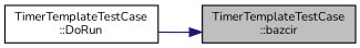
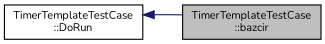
  digraph {
    rankdir=RL
    fontname=Nunito
    node [color=black fontname=Nunito fontsize=10 shape=record style=filled]
    n1 [fillcolor=grey75 fontcolor=black height=0.2 label="TimerTemplateTestCase\l::bazcir" width=0.4]
    n2 [fillcolor=white height=0.2 label="TimerTemplateTestCase\l::DoRun" width=0.4]
-   n1 -> n2 [color=midnightblue dir=back fontname=Nunito fontsize=10 labelfontname=Helvetica labelfontsize=10 style=solid]
+   n2 -> n1 [color=midnightblue dir=back fontname=Nunito fontsize=10 labelfontname=Helvetica labelfontsize=10 style=solid]
  }
